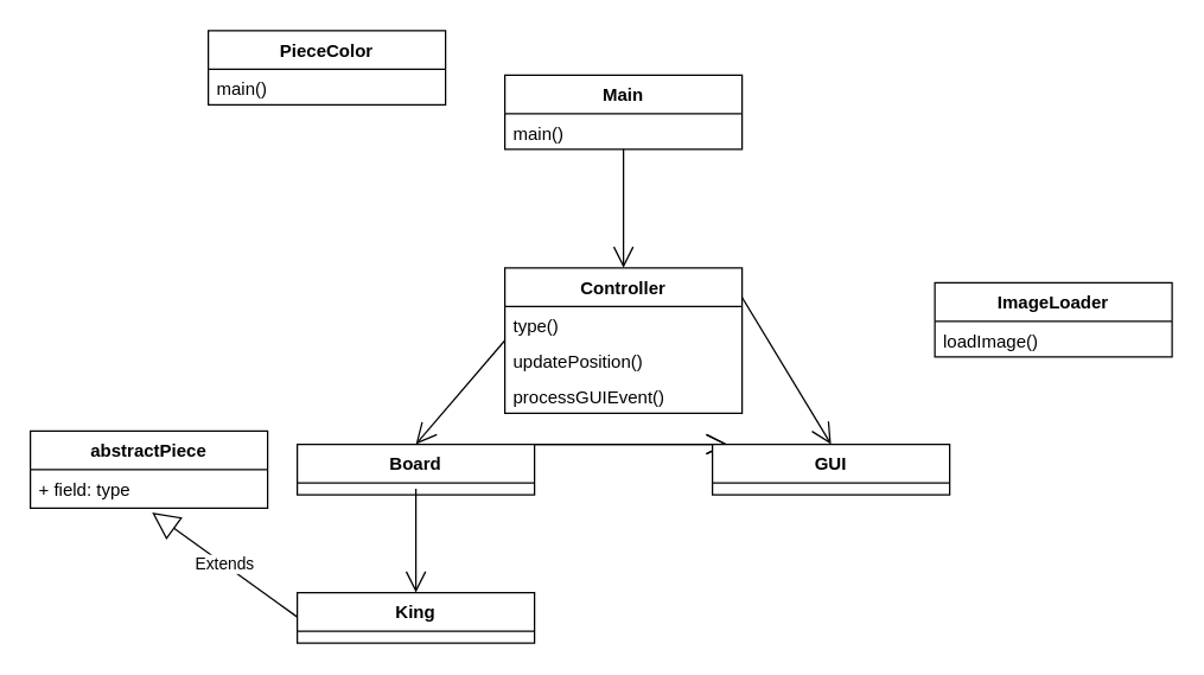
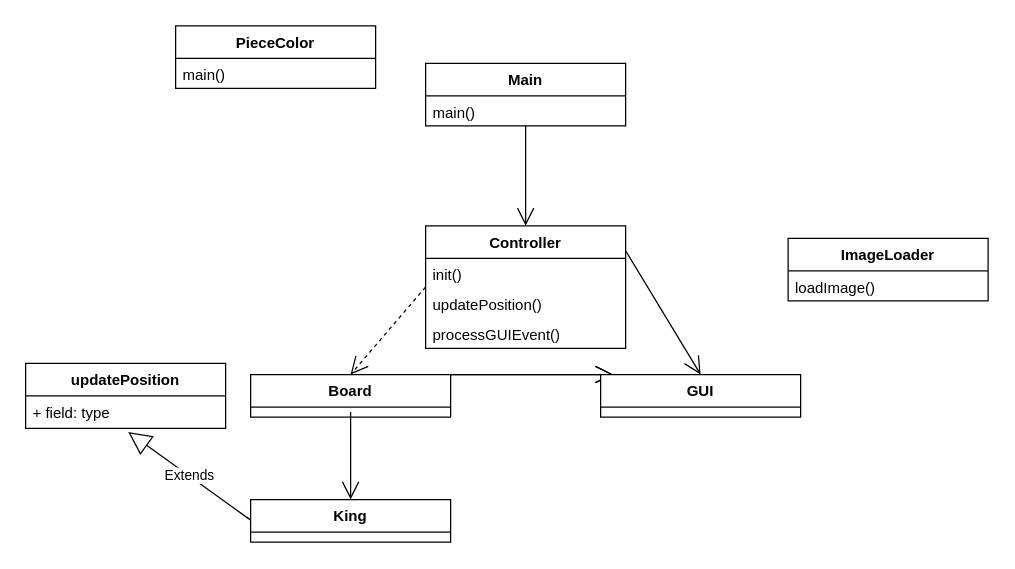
  <mxCell id="0" />
  <mxCell id="1" parent="0" />
  <mxCell id="2" value="Controller" style="swimlane;fontStyle=1;align=center;verticalAlign=top;childLayout=stackLayout;horizontal=1;startSize=26;horizontalStack=0;resizeParent=1;resizeParentMax=0;resizeLast=0;collapsible=1;marginBottom=0;" parent="1" vertex="1"><mxGeometry x="340" y="180" width="160" height="98" as="geometry" /></mxCell>
- <mxCell id="3" value="type()" style="text;strokeColor=none;fillColor=none;align=left;verticalAlign=top;spacingLeft=4;spacingRight=4;overflow=hidden;rotatable=0;points=[[0,0.5],[1,0.5]];portConstraint=eastwest;" parent="2" vertex="1"><mxGeometry y="26" width="160" height="24" as="geometry" /></mxCell>
+ <mxCell id="3" value="init()" style="text;strokeColor=none;fillColor=none;align=left;verticalAlign=top;spacingLeft=4;spacingRight=4;overflow=hidden;rotatable=0;points=[[0,0.5],[1,0.5]];portConstraint=eastwest;" parent="2" vertex="1"><mxGeometry y="26" width="160" height="24" as="geometry" /></mxCell>
  <mxCell id="4" value="updatePosition()" style="text;strokeColor=none;fillColor=none;align=left;verticalAlign=top;spacingLeft=4;spacingRight=4;overflow=hidden;rotatable=0;points=[[0,0.5],[1,0.5]];portConstraint=eastwest;" parent="2" vertex="1"><mxGeometry y="50" width="160" height="24" as="geometry" /></mxCell>
  <mxCell id="5" value="processGUIEvent()" style="text;strokeColor=none;fillColor=none;align=left;verticalAlign=top;spacingLeft=4;spacingRight=4;overflow=hidden;rotatable=0;points=[[0,0.5],[1,0.5]];portConstraint=eastwest;" parent="2" vertex="1"><mxGeometry y="74" width="160" height="24" as="geometry" /></mxCell>
  <mxCell id="6" value="" style="endArrow=open;endFill=1;endSize=12;html=1;" parent="1" edge="1"><mxGeometry width="160" relative="1" as="geometry"><mxPoint x="330" y="299" as="sourcePoint" /><mxPoint x="490" y="299" as="targetPoint" /></mxGeometry></mxCell>
  <mxCell id="7" value="" style="endArrow=open;endFill=1;endSize=12;html=1;exitX=0.5;exitY=1;exitDx=0;exitDy=0;exitPerimeter=0;" parent="1" source="19" target="2" edge="1"><mxGeometry width="160" relative="1" as="geometry"><mxPoint x="420" y="70" as="sourcePoint" /><mxPoint x="580" y="70" as="targetPoint" /></mxGeometry></mxCell>
- <mxCell id="8" value="" style="endArrow=open;endFill=1;endSize=12;html=1;entryX=0.5;entryY=0;entryDx=0;entryDy=0;exitX=0;exitY=0.5;exitDx=0;exitDy=0;" parent="1" source="2" target="12" edge="1"><mxGeometry width="160" relative="1" as="geometry"><mxPoint x="340" y="190" as="sourcePoint" /><mxPoint x="500" y="190" as="targetPoint" /></mxGeometry></mxCell>
+ <mxCell id="8" value="" style="endArrow=open;endFill=1;endSize=12;html=1;entryX=0.5;entryY=0;entryDx=0;entryDy=0;exitX=0;exitY=0.5;exitDx=0;exitDy=0;dashed=1;" parent="1" source="2" target="12" edge="1"><mxGeometry width="160" relative="1" as="geometry"><mxPoint x="340" y="190" as="sourcePoint" /><mxPoint x="500" y="190" as="targetPoint" /></mxGeometry></mxCell>
  <mxCell id="9" value="" style="endArrow=open;endFill=1;endSize=12;html=1;" parent="1" edge="1"><mxGeometry width="160" relative="1" as="geometry"><mxPoint x="330" y="299" as="sourcePoint" /><mxPoint x="490" y="299" as="targetPoint" /></mxGeometry></mxCell>
  <mxCell id="10" value="" style="endArrow=open;endFill=1;endSize=12;html=1;entryX=0.5;entryY=0;entryDx=0;entryDy=0;" parent="1" target="13" edge="1"><mxGeometry width="160" relative="1" as="geometry"><mxPoint x="500" y="200" as="sourcePoint" /><mxPoint x="660" y="200" as="targetPoint" /></mxGeometry></mxCell>
  <mxCell id="11" value="" style="endArrow=open;endFill=1;endSize=12;html=1;" parent="1" target="16" edge="1"><mxGeometry width="160" relative="1" as="geometry"><mxPoint x="280" y="329" as="sourcePoint" /><mxPoint x="440" y="329" as="targetPoint" /></mxGeometry></mxCell>
  <mxCell id="12" value="Board" style="swimlane;fontStyle=1;align=center;verticalAlign=top;childLayout=stackLayout;horizontal=1;startSize=26;horizontalStack=0;resizeParent=1;resizeParentMax=0;resizeLast=0;collapsible=1;marginBottom=0;" parent="1" vertex="1"><mxGeometry x="200" y="299" width="160" height="34" as="geometry" /></mxCell>
  <mxCell id="13" value="GUI" style="swimlane;fontStyle=1;align=center;verticalAlign=top;childLayout=stackLayout;horizontal=1;startSize=26;horizontalStack=0;resizeParent=1;resizeParentMax=0;resizeLast=0;collapsible=1;marginBottom=0;" parent="1" vertex="1"><mxGeometry x="480" y="299" width="160" height="34" as="geometry" /></mxCell>
- <mxCell id="14" value="abstractPiece" style="swimlane;fontStyle=1;align=center;verticalAlign=top;childLayout=stackLayout;horizontal=1;startSize=26;horizontalStack=0;resizeParent=1;resizeParentMax=0;resizeLast=0;collapsible=1;marginBottom=0;" parent="1" vertex="1"><mxGeometry x="20" y="290" width="160" height="52" as="geometry" /></mxCell>
+ <mxCell id="14" value="updatePosition" style="swimlane;fontStyle=1;align=center;verticalAlign=top;childLayout=stackLayout;horizontal=1;startSize=26;horizontalStack=0;resizeParent=1;resizeParentMax=0;resizeLast=0;collapsible=1;marginBottom=0;" parent="1" vertex="1"><mxGeometry x="20" y="290" width="160" height="52" as="geometry" /></mxCell>
  <mxCell id="15" value="+ field: type" style="text;strokeColor=none;fillColor=none;align=left;verticalAlign=top;spacingLeft=4;spacingRight=4;overflow=hidden;rotatable=0;points=[[0,0.5],[1,0.5]];portConstraint=eastwest;" parent="14" vertex="1"><mxGeometry y="26" width="160" height="26" as="geometry" /></mxCell>
  <mxCell id="16" value="King&#10;" style="swimlane;fontStyle=1;align=center;verticalAlign=top;childLayout=stackLayout;horizontal=1;startSize=26;horizontalStack=0;resizeParent=1;resizeParentMax=0;resizeLast=0;collapsible=1;marginBottom=0;" parent="1" vertex="1"><mxGeometry x="200" y="399" width="160" height="34" as="geometry" /></mxCell>
  <mxCell id="17" value="Extends" style="endArrow=block;endSize=16;endFill=0;html=1;entryX=0.513;entryY=1.115;entryDx=0;entryDy=0;entryPerimeter=0;" parent="16" target="15" edge="1"><mxGeometry width="160" relative="1" as="geometry"><mxPoint y="16.5" as="sourcePoint" /><mxPoint x="160" y="16.5" as="targetPoint" /></mxGeometry></mxCell>
  <mxCell id="18" value="Main" style="swimlane;fontStyle=1;align=center;verticalAlign=top;childLayout=stackLayout;horizontal=1;startSize=26;horizontalStack=0;resizeParent=1;resizeParentMax=0;resizeLast=0;collapsible=1;marginBottom=0;" parent="1" vertex="1"><mxGeometry x="340" y="50" width="160" height="50" as="geometry" /></mxCell>
  <mxCell id="19" value="main()" style="text;strokeColor=none;fillColor=none;align=left;verticalAlign=top;spacingLeft=4;spacingRight=4;overflow=hidden;rotatable=0;points=[[0,0.5],[1,0.5]];portConstraint=eastwest;" parent="18" vertex="1"><mxGeometry y="26" width="160" height="24" as="geometry" /></mxCell>
  <mxCell id="20" value="ImageLoader" style="swimlane;fontStyle=1;align=center;verticalAlign=top;childLayout=stackLayout;horizontal=1;startSize=26;horizontalStack=0;resizeParent=1;resizeParentMax=0;resizeLast=0;collapsible=1;marginBottom=0;" parent="1" vertex="1"><mxGeometry x="630" y="190" width="160" height="50" as="geometry" /></mxCell>
  <mxCell id="21" value="loadImage()" style="text;strokeColor=none;fillColor=none;align=left;verticalAlign=top;spacingLeft=4;spacingRight=4;overflow=hidden;rotatable=0;points=[[0,0.5],[1,0.5]];portConstraint=eastwest;" parent="20" vertex="1"><mxGeometry y="26" width="160" height="24" as="geometry" /></mxCell>
  <mxCell id="22" value="PieceColor" style="swimlane;fontStyle=1;align=center;verticalAlign=top;childLayout=stackLayout;horizontal=1;startSize=26;horizontalStack=0;resizeParent=1;resizeParentMax=0;resizeLast=0;collapsible=1;marginBottom=0;" vertex="1" parent="1"><mxGeometry x="140" y="20" width="160" height="50" as="geometry" /></mxCell>
  <mxCell id="23" value="main()" style="text;strokeColor=none;fillColor=none;align=left;verticalAlign=top;spacingLeft=4;spacingRight=4;overflow=hidden;rotatable=0;points=[[0,0.5],[1,0.5]];portConstraint=eastwest;" vertex="1" parent="22"><mxGeometry y="26" width="160" height="24" as="geometry" /></mxCell>
